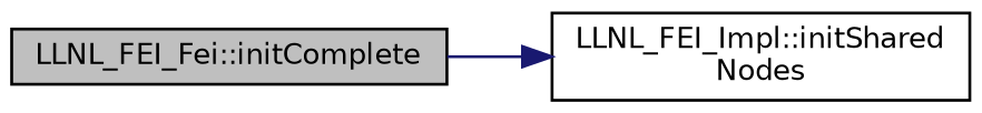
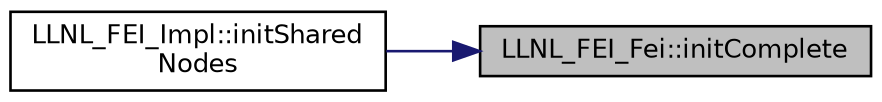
  digraph {
    rankdir=RL
    node [color=black fontname=Helvetica fontsize=10 shape=record style=filled]
    n1 [fillcolor=grey75 fontcolor=black height=0.2 label="LLNL_FEI_Fei::initComplete" width=0.4]
    n2 [fillcolor=white height=0.2 label="LLNL_FEI_Impl::initShared\lNodes" width=0.4]
-   n2 -> n1 [color=midnightblue dir=back fontname=Helvetica fontsize=10 labelfontname=Helvetica labelfontsize=10 style=solid]
+   n1 -> n2 [color=midnightblue dir=back fontname=Helvetica fontsize=10 labelfontname=Helvetica labelfontsize=10 style=solid]
  }
